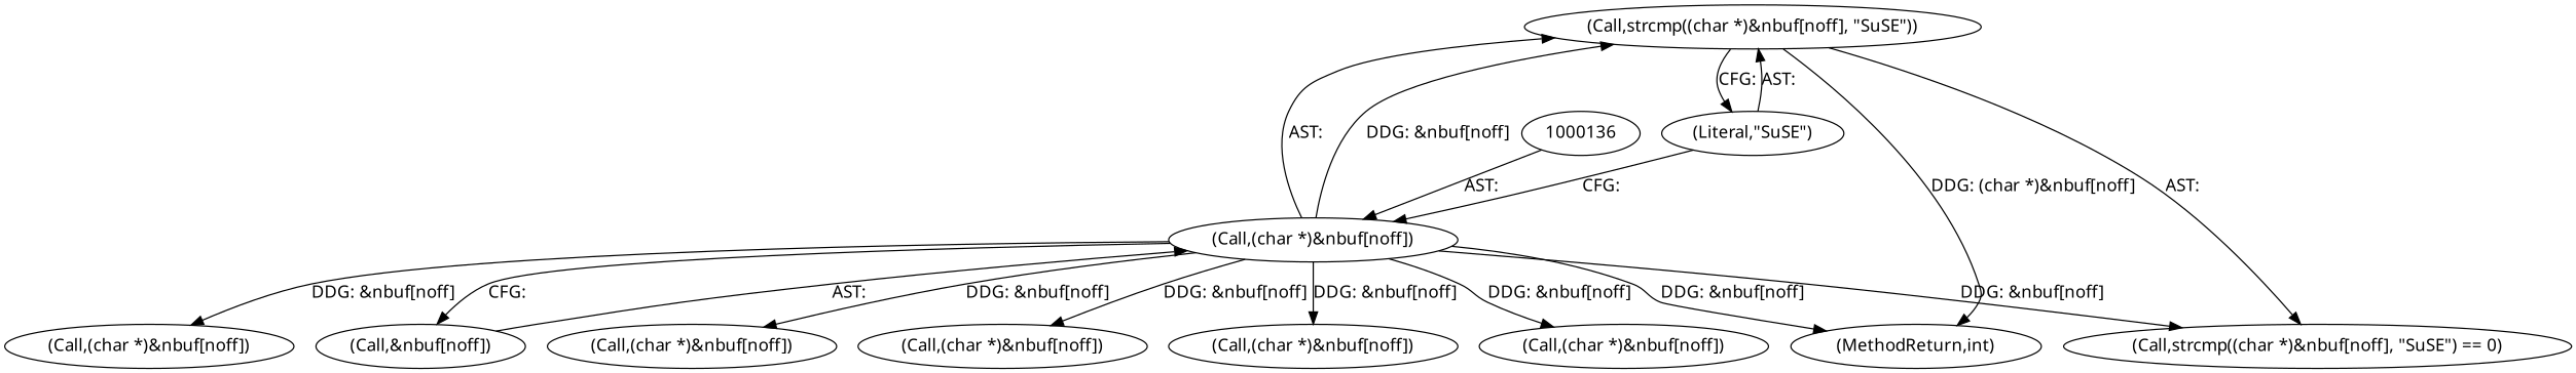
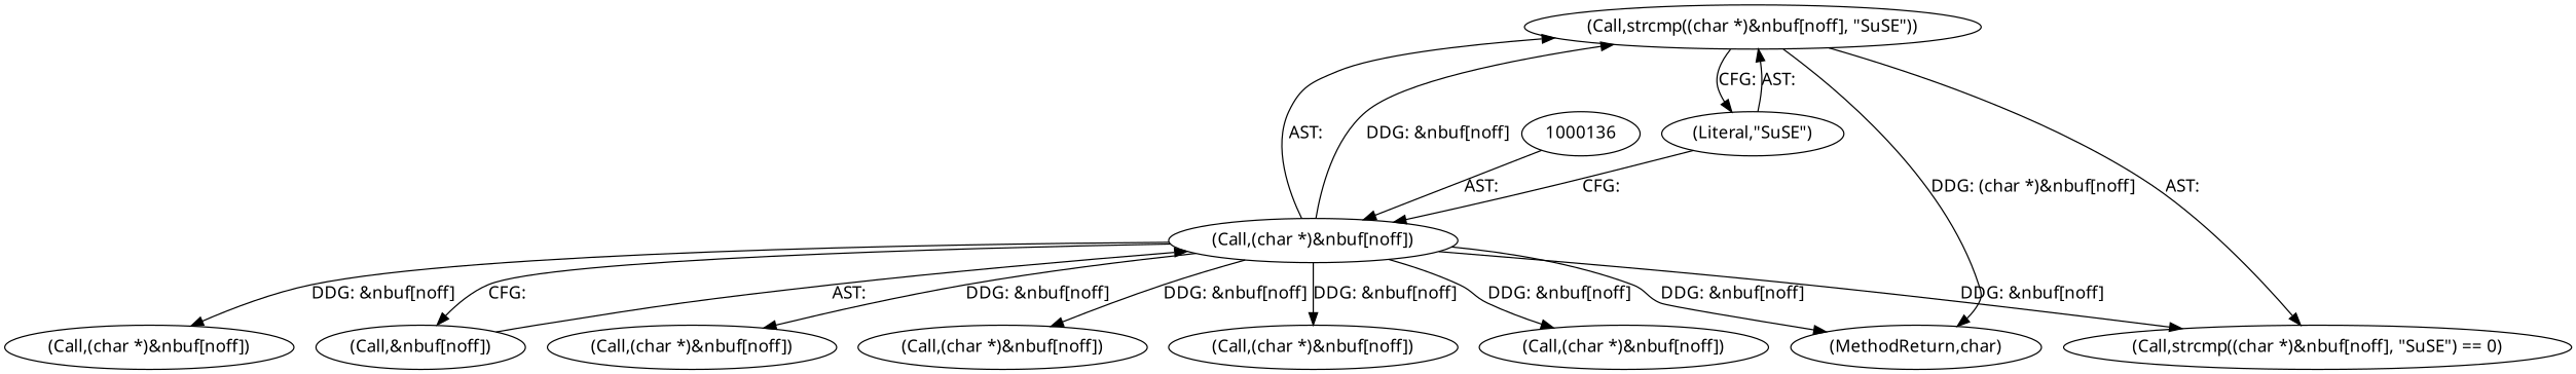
  digraph {
    fontname="Noto Sans"
    node [fontname="Noto Sans"]
    edge [fontname="Noto Sans"]
    n1 [label="(Call,strcmp((char *)&nbuf[noff], \"SuSE\"))"]
-   n2 [label="(MethodReturn,int)"]
+   n2 [label="(MethodReturn,char)"]
    n3 [label="(Call,strcmp((char *)&nbuf[noff], \"SuSE\") == 0)"]
    n4 [label="(Literal,\"SuSE\")"]
    n5 [label="(Call,(char *)&nbuf[noff])"]
    n6 [label="(Call,(char *)&nbuf[noff])"]
    n7 [label="(Call,(char *)&nbuf[noff])"]
    n8 [label="(Call,(char *)&nbuf[noff])"]
    n9 [label="(Call,(char *)&nbuf[noff])"]
    n10 [label="(Call,&nbuf[noff])"]
    n11 [label="(Call,(char *)&nbuf[noff])"]
    1000136
    n1 -> n2 [label="DDG: (char *)&nbuf[noff]"]
    n1 -> n3 [label="AST: "]
    n1 -> n4 [label="CFG: "]
    n4 -> n1 [label="AST: "]
    n4 -> n5 [label="CFG: "]
    n5 -> n1 [label="AST: "]
    n5 -> n1 [label="DDG: &nbuf[noff]"]
    n5 -> n2 [label="DDG: &nbuf[noff]"]
    n5 -> n3 [label="DDG: &nbuf[noff]"]
    n5 -> n6 [label="DDG: &nbuf[noff]"]
    n5 -> n7 [label="DDG: &nbuf[noff]"]
    n5 -> n8 [label="DDG: &nbuf[noff]"]
    n5 -> n9 [label="DDG: &nbuf[noff]"]
    n5 -> n10 [label="CFG: "]
    n5 -> n11 [label="DDG: &nbuf[noff]"]
    n10 -> n5 [label="AST: "]
    1000136 -> n5 [label="AST: "]
  }
